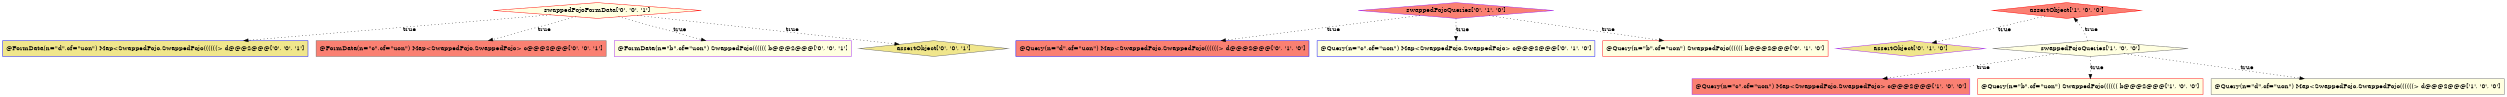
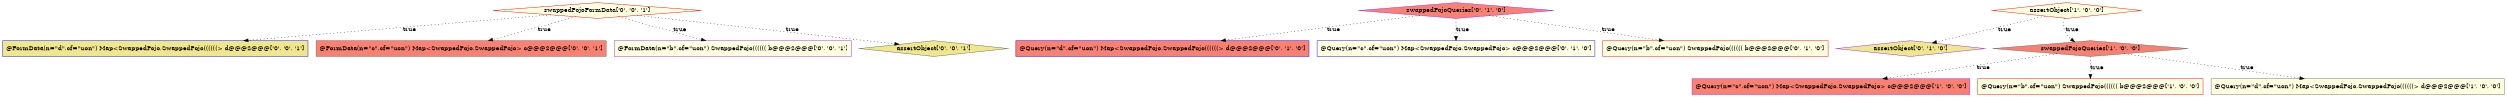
  digraph {
    node [color=purple fillcolor=salmon shape=box style=filled]
    edge [style=dotted]
    n1 [color=blue fillcolor=khaki label="@FormData(n=\"d\",cf=\"uon\") Map<SwappedPojo,SwappedPojo((((((> d@@@2@@@['0', '0', '1']"]
    n2 [label="swappedPojoQueries['0', '1', '0']" shape=diamond]
    n3 [color=blue label="@Query(n=\"d\",cf=\"uon\") Map<SwappedPojo,SwappedPojo((((((> d@@@2@@@['0', '1', '0']"]
    n4 [color=blue fillcolor=lightyellow label="@Query(n=\"c\",cf=\"uon\") Map<SwappedPojo,SwappedPojo> c@@@2@@@['0', '1', '0']"]
    n5 [color=red fillcolor=lightyellow label="@Query(n=\"b\",cf=\"uon\") SwappedPojo(((((( b@@@2@@@['0', '1', '0']"]
    n6 [fillcolor=khaki label="assertObject['0', '1', '0']" shape=diamond]
    n7 [color=gray40 label="@FormData(n=\"c\",cf=\"uon\") Map<SwappedPojo,SwappedPojo> c@@@2@@@['0', '0', '1']"]
-   n8 [color=red label="assertObject['1', '0', '0']" shape=diamond]
+   n8 [color=red fillcolor=lightyellow label="assertObject['1', '0', '0']" shape=diamond]
    n9 [fillcolor=lightyellow label="@FormData(n=\"b\",cf=\"uon\") SwappedPojo(((((( b@@@2@@@['0', '0', '1']"]
    n10 [color=gray40 fillcolor=khaki label="assertObject['0', '0', '1']" shape=diamond]
    n11 [label="@Query(n=\"c\",cf=\"uon\") Map<SwappedPojo,SwappedPojo> c@@@2@@@['1', '0', '0']"]
-   n12 [color=gray40 fillcolor=lightyellow label="swappedPojoQueries['1', '0', '0']" shape=diamond]
+   n12 [color=gray40 label="swappedPojoQueries['1', '0', '0']" shape=diamond]
    n13 [color=red fillcolor=lightyellow label="@Query(n=\"b\",cf=\"uon\") SwappedPojo(((((( b@@@2@@@['1', '0', '0']"]
    n14 [color=gray40 fillcolor=lightyellow label="@Query(n=\"d\",cf=\"uon\") Map<SwappedPojo,SwappedPojo((((((> d@@@2@@@['1', '0', '0']"]
    n15 [color=red fillcolor=lightyellow label="swappedPojoFormData['0', '0', '1']" shape=diamond]
    n2 -> n3 [label=true]
    n2 -> n4 [label=true]
    n2 -> n5 [label=true]
    n8 -> n6 [label=true]
-   n12 -> n8 [label=true]
+   n8 -> n12 [label=true]
    n12 -> n11 [label=true]
    n12 -> n13 [label=true]
    n12 -> n14 [label=true]
    n15 -> n1 [label=true]
    n15 -> n7 [label=true]
    n15 -> n9 [label=true]
    n15 -> n10 [label=true]
  }
